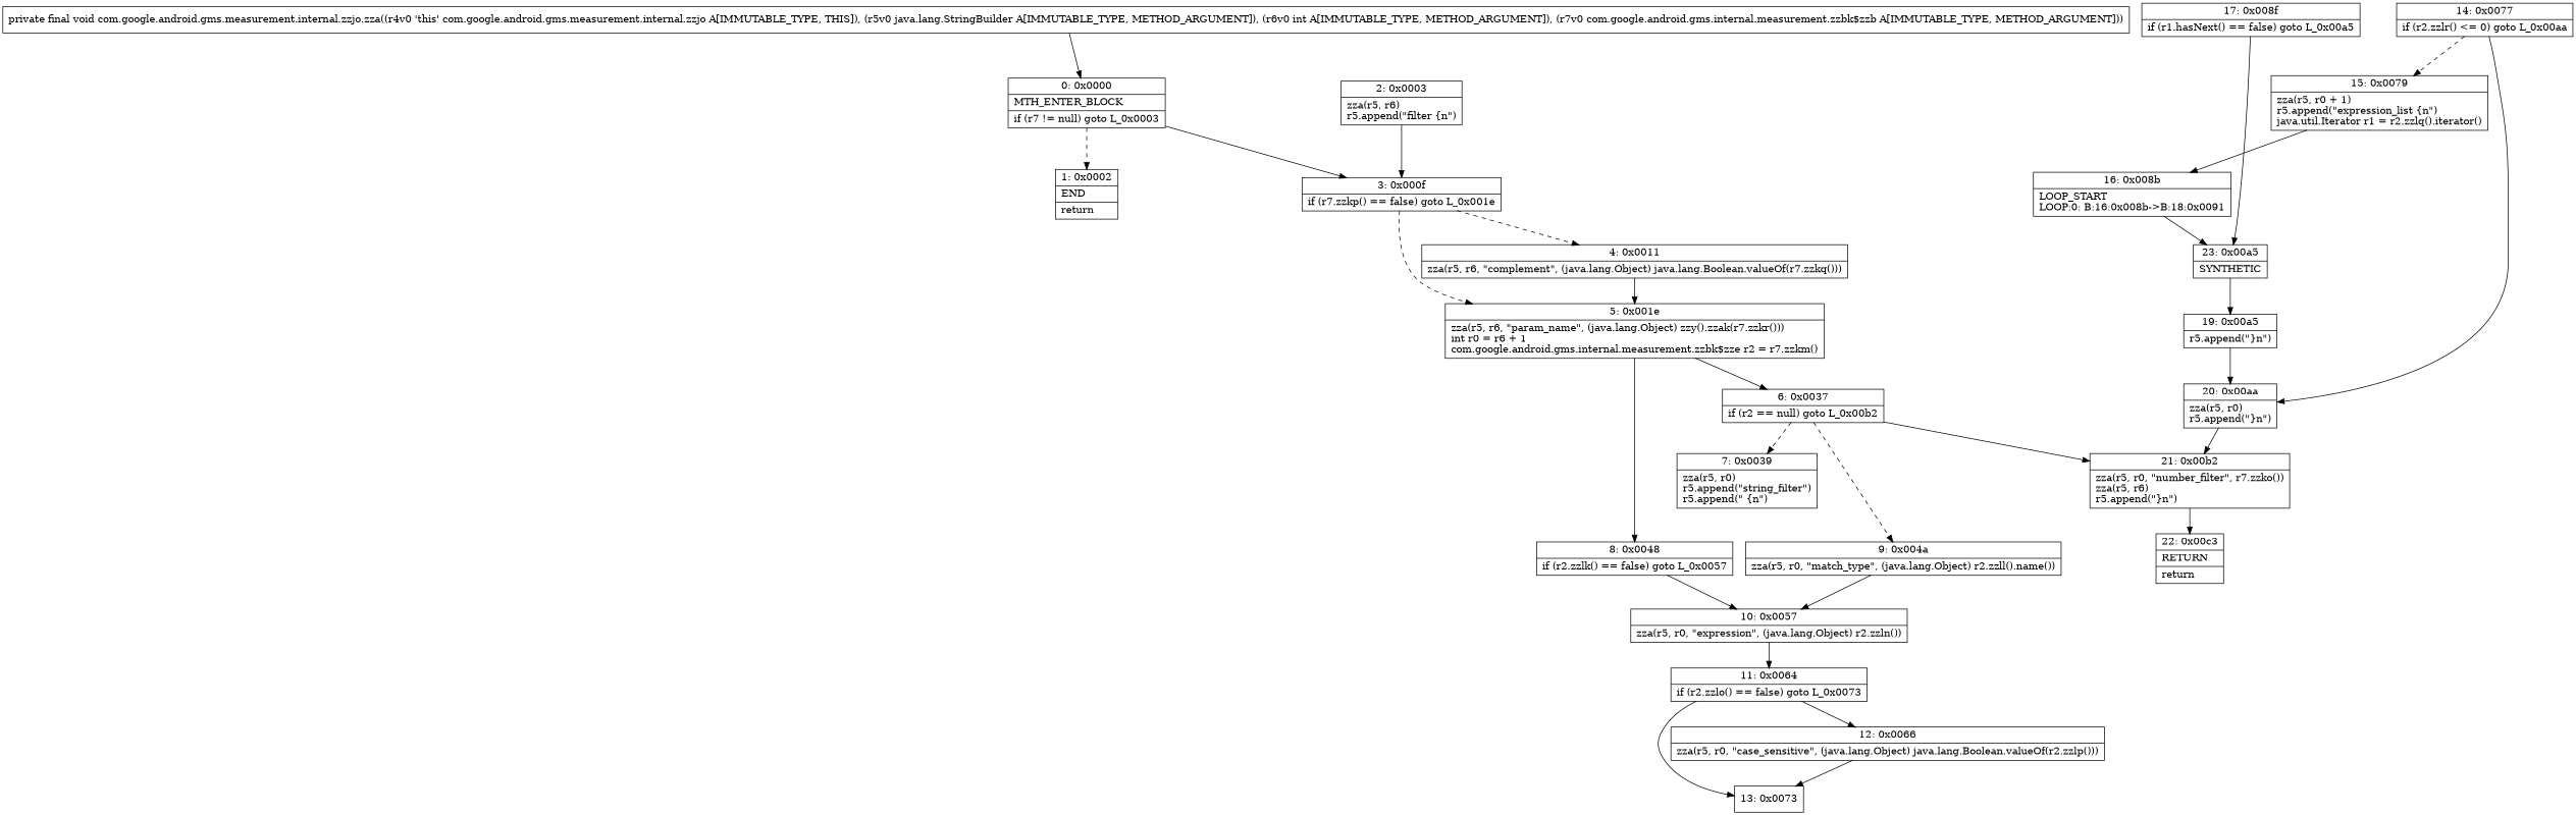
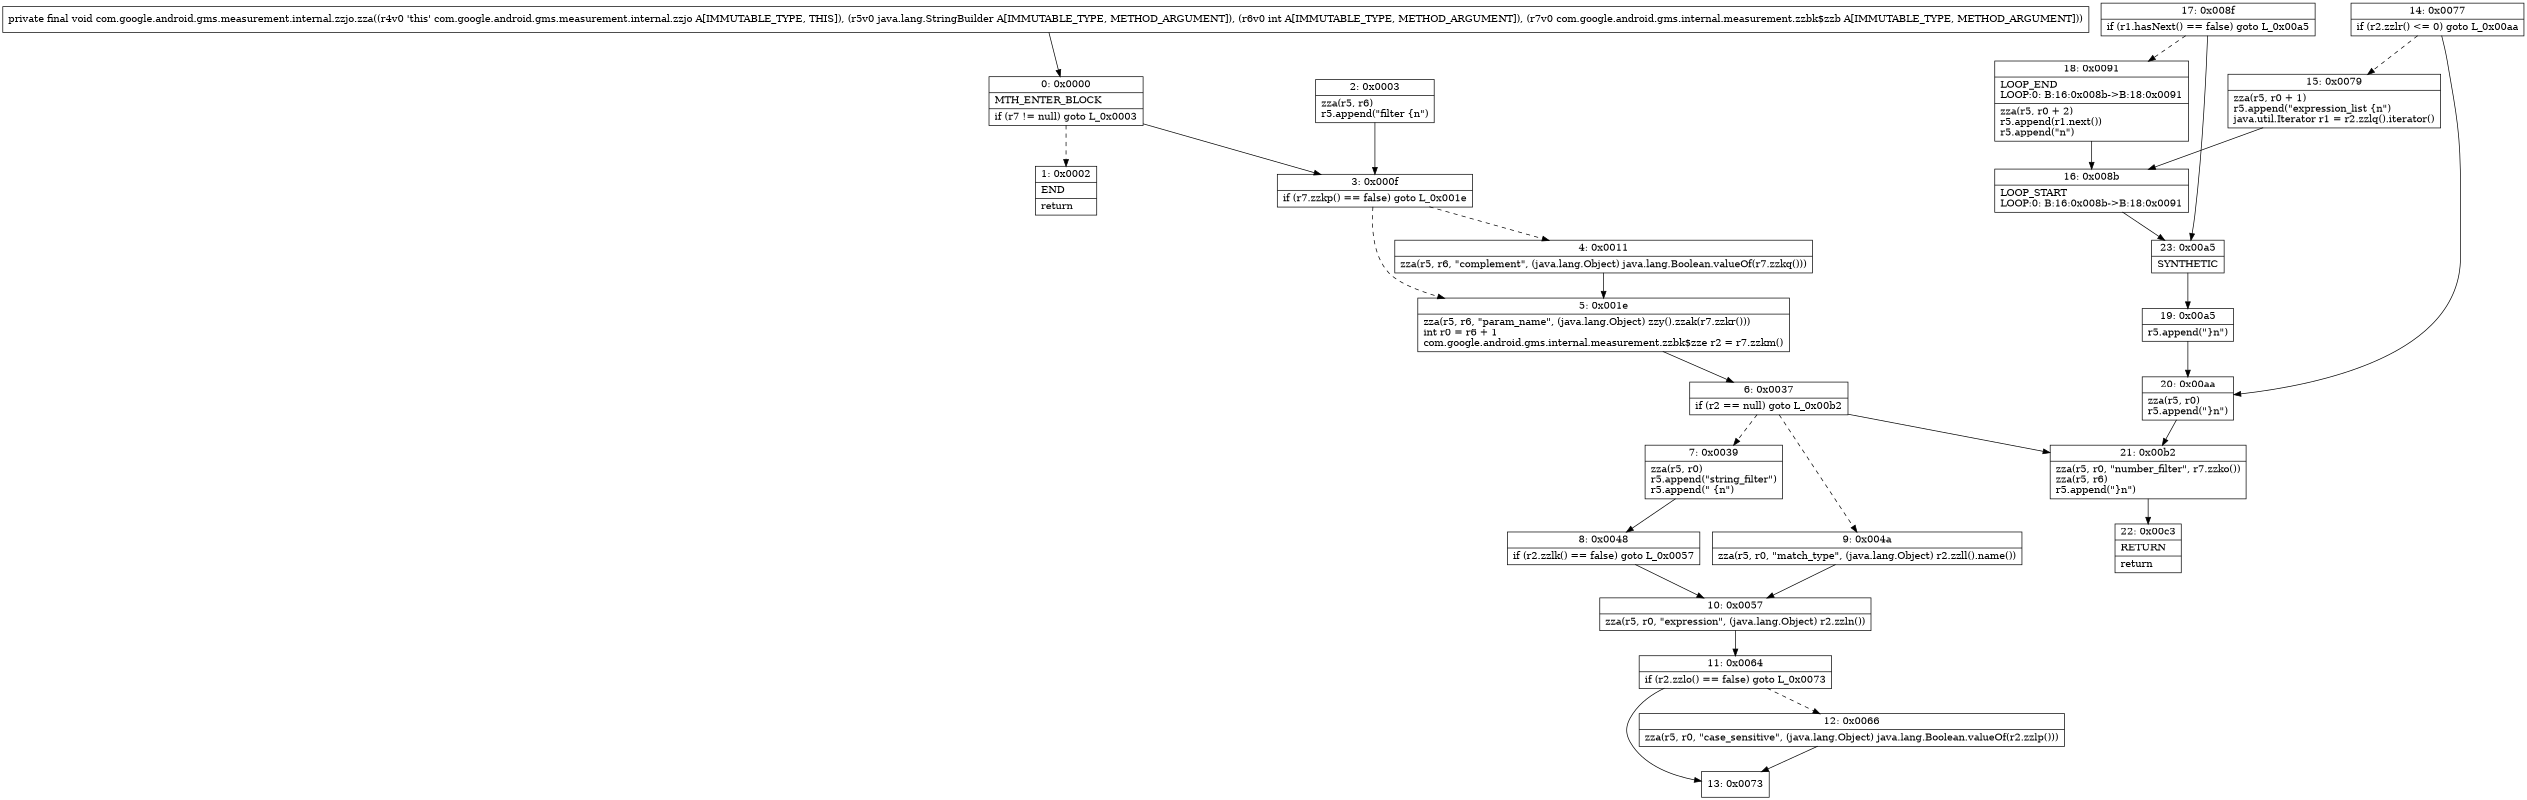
  digraph {
    fontname="DejaVu Serif"
    node [fontname="DejaVu Serif" shape=record]
    edge [fontname="DejaVu Serif"]
    n1 [label="{0\:\ 0x0000|MTH_ENTER_BLOCK\l|if (r7 != null) goto L_0x0003\l}"]
    n2 [label="{1\:\ 0x0002|END\l|return\l}"]
    n3 [label="{3\:\ 0x000f|if (r7.zzkp() == false) goto L_0x001e\l}"]
    n4 [label="{2\:\ 0x0003|zza(r5, r6)\lr5.append(\"filter \{n\")\l}"]
    n5 [label="{4\:\ 0x0011|zza(r5, r6, \"complement\", (java.lang.Object) java.lang.Boolean.valueOf(r7.zzkq()))\l}"]
    n6 [label="{5\:\ 0x001e|zza(r5, r6, \"param_name\", (java.lang.Object) zzy().zzak(r7.zzkr()))\lint r0 = r6 + 1\lcom.google.android.gms.internal.measurement.zzbk$zze r2 = r7.zzkm()\l}"]
    n7 [label="{6\:\ 0x0037|if (r2 == null) goto L_0x00b2\l}"]
    n8 [label="{7\:\ 0x0039|zza(r5, r0)\lr5.append(\"string_filter\")\lr5.append(\" \{n\")\l}"]
    n9 [label="{21\:\ 0x00b2|zza(r5, r0, \"number_filter\", r7.zzko())\lzza(r5, r6)\lr5.append(\"\}n\")\l}"]
    n10 [label="{9\:\ 0x004a|zza(r5, r0, \"match_type\", (java.lang.Object) r2.zzll().name())\l}"]
    n11 [label="{8\:\ 0x0048|if (r2.zzlk() == false) goto L_0x0057\l}"]
    n12 [label="{22\:\ 0x00c3|RETURN\l|return\l}"]
    n13 [label="{10\:\ 0x0057|zza(r5, r0, \"expression\", (java.lang.Object) r2.zzln())\l}"]
    n14 [label="{11\:\ 0x0064|if (r2.zzlo() == false) goto L_0x0073\l}"]
    n15 [label="{12\:\ 0x0066|zza(r5, r0, \"case_sensitive\", (java.lang.Object) java.lang.Boolean.valueOf(r2.zzlp()))\l}"]
    n16 [label="{13\:\ 0x0073}"]
    n17 [label="{14\:\ 0x0077|if (r2.zzlr() \<= 0) goto L_0x00aa\l}"]
    n18 [label="{15\:\ 0x0079|zza(r5, r0 + 1)\lr5.append(\"expression_list \{n\")\ljava.util.Iterator r1 = r2.zzlq().iterator()\l}"]
    n19 [label="{20\:\ 0x00aa|zza(r5, r0)\lr5.append(\"\}n\")\l}"]
    n20 [label="{16\:\ 0x008b|LOOP_START\lLOOP:0: B:16:0x008b\-\>B:18:0x0091\l}"]
    n21 [label="{23\:\ 0x00a5|SYNTHETIC\l}"]
    n22 [label="{17\:\ 0x008f|if (r1.hasNext() == false) goto L_0x00a5\l}"]
+   n23 [label="{18\:\ 0x0091|LOOP_END\lLOOP:0: B:16:0x008b\-\>B:18:0x0091\l|zza(r5, r0 + 2)\lr5.append(r1.next())\lr5.append(\"n\")\l}"]
    n24 [label="{19\:\ 0x00a5|r5.append(\"\}n\")\l}"]
    n25 [label="{private final void com.google.android.gms.measurement.internal.zzjo.zza((r4v0 'this' com.google.android.gms.measurement.internal.zzjo A[IMMUTABLE_TYPE, THIS]), (r5v0 java.lang.StringBuilder A[IMMUTABLE_TYPE, METHOD_ARGUMENT]), (r6v0 int A[IMMUTABLE_TYPE, METHOD_ARGUMENT]), (r7v0 com.google.android.gms.internal.measurement.zzbk$zzb A[IMMUTABLE_TYPE, METHOD_ARGUMENT])) }"]
    n1 -> n2 [style=dashed]
    n1 -> n3
    n3 -> n5 [style=dashed]
    n3 -> n6 [style=dashed]
    n4 -> n3
    n5 -> n6
    n6 -> n7
    n7 -> n8 [style=dashed]
    n7 -> n9
    n7 -> n10 [style=dashed]
-   n6 -> n11
+   n8 -> n11
    n9 -> n12
    n10 -> n13
    n11 -> n13
    n13 -> n14
-   n14 -> n15 [style=solid]
+   n14 -> n15 [style=dashed]
    n14 -> n16
    n15 -> n16
    n17 -> n18 [style=dashed]
    n17 -> n19
    n18 -> n20
    n19 -> n9
    n20 -> n21
    n21 -> n24
    n22 -> n21
+   n22 -> n23 [style=dashed]
+   n23 -> n20
    n24 -> n19
    n25 -> n1
  }
